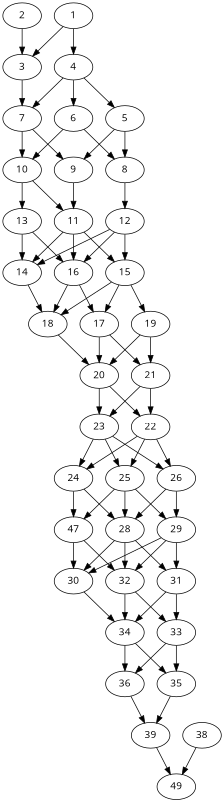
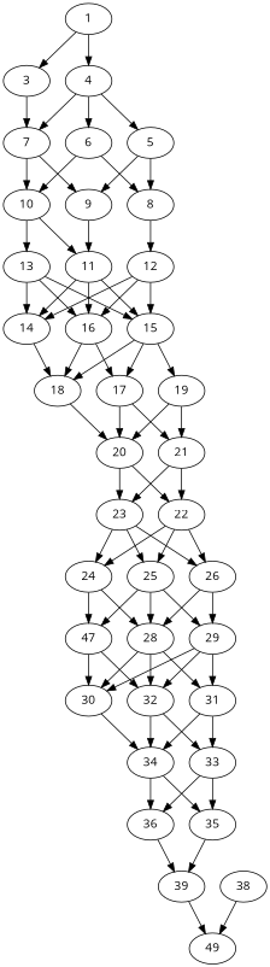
  digraph {
    fontname="Open Sans"
    node [alpha=0.15 fontname="Open Sans"]
    edge [fontname="Open Sans"]
    1 [alpha=0.03 expect_size=43437056]
    3 [alpha=0.19 expect_size=43827200]
    4 [alpha=0.07 expect_size=35137536]
    7 [alpha=0.18 expect_size=11643904]
    5 [alpha=0.03 expect_size=7022592]
    6 [alpha=0.01 expect_size=17949696]
    9 [alpha=0.14 expect_size=43219968]
    10 [alpha=0.18 expect_size=8014848]
    8 [alpha=0.19 expect_size=8189952]
-   2 [alpha=0.08 expect_size=40201216]
    11 [alpha=0.14 expect_size=29260800]
    13 [alpha=0.00 expect_size=6555648]
    12 [alpha=0.02 expect_size=35348480]
    14 [expect_size=52140032]
    15 [alpha=0.13 expect_size=21606400]
    16 [expect_size=28275712]
    18 [alpha=0.11 expect_size=26877952]
    17 [alpha=0.08 expect_size=31102976]
    19 [alpha=0.13 expect_size=25008128]
    20 [alpha=0.07 expect_size=10871808]
    21 [alpha=0.16 expect_size=6047744]
    22 [alpha=0.01 expect_size=39522304]
    23 [alpha=0.02 expect_size=44600320]
    24 [expect_size=45396992]
    25 [alpha=0.09 expect_size=34266112]
    26 [alpha=0.09 expect_size=17674240]
    n27 [alpha=0.11 expect_size=5430272 label=47]
    28 [expect_size=24675328]
    29 [expect_size=50751488]
    30 [alpha=0.16 expect_size=34603008]
    32 [alpha=0.11 expect_size=41528320]
    31 [alpha=0.07 expect_size=50254848]
    34 [alpha=0.19 expect_size=47218688]
    33 [expect_size=43383808]
    35 [alpha=0.10 expect_size=35743744]
    36 [alpha=0.11 expect_size=10738688]
    39 [alpha=0.14 expect_size=47305728]
    n38 [alpha=0.06 expect_size=34898944 label=49]
    38 [alpha=0.04 expect_size=11844608]
    1 -> 3
    1 -> 4
    3 -> 7
    4 -> 7
    4 -> 5
    4 -> 6
    7 -> 9
    7 -> 10
    5 -> 9
    5 -> 8
    6 -> 10
    6 -> 8
    9 -> 11
    10 -> 11
    10 -> 13
    8 -> 12
-   2 -> 3
    11 -> 14
    11 -> 15
    11 -> 16
    13 -> 14
+   13 -> 15
    13 -> 16
    12 -> 14
    12 -> 15
    12 -> 16
    14 -> 18
    15 -> 18
    15 -> 17
    15 -> 19
    16 -> 18
    16 -> 17
    18 -> 20
    17 -> 20
    17 -> 21
    19 -> 20
    19 -> 21
    20 -> 22
    20 -> 23
    21 -> 22
    21 -> 23
    22 -> 24
    22 -> 25
    22 -> 26
    23 -> 24
    23 -> 25
    23 -> 26
    24 -> n27
    24 -> 28
    25 -> n27
    25 -> 28
    25 -> 29
    26 -> 28
    26 -> 29
    n27 -> 30
    n27 -> 32
    28 -> 30
    28 -> 32
    28 -> 31
    29 -> 30
    29 -> 32
    29 -> 31
    30 -> 34
    32 -> 34
    32 -> 33
    31 -> 34
    31 -> 33
    34 -> 35
    34 -> 36
    33 -> 35
    33 -> 36
    35 -> 39
    36 -> 39
    39 -> n38
    38 -> n38
  }
